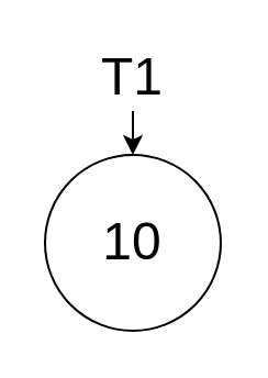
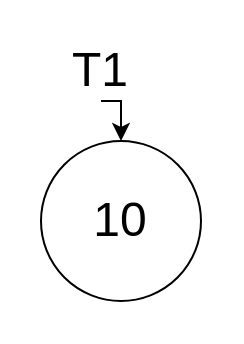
  <mxCell id="0" />
  <mxCell id="1" parent="0" />
  <mxCell id="2" value="&lt;font style=&quot;font-size: 24px&quot;&gt;10&lt;/font&gt;" style="ellipse;whiteSpace=wrap;html=1;aspect=fixed;" vertex="1" parent="1"><mxGeometry x="20" y="70" width="80" height="80" as="geometry" /></mxCell>
  <mxCell id="3" style="edgeStyle=orthogonalEdgeStyle;rounded=0;orthogonalLoop=1;jettySize=auto;html=1;exitX=0.5;exitY=1;exitDx=0;exitDy=0;entryX=0.5;entryY=0;entryDx=0;entryDy=0;fontSize=24;" edge="1" parent="1" source="4" target="2"><mxGeometry relative="1" as="geometry" /></mxCell>
- <mxCell id="4" value="T1" style="text;html=1;strokeColor=none;fillColor=none;align=center;verticalAlign=middle;whiteSpace=wrap;rounded=0;fontSize=24;" vertex="1" parent="1"><mxGeometry x="30" y="20" width="60" height="30" as="geometry" /></mxCell>
+ <mxCell id="4" value="T1" style="text;html=1;strokeColor=none;fillColor=none;align=center;verticalAlign=middle;whiteSpace=wrap;rounded=0;fontSize=24;" vertex="1" parent="1"><mxGeometry x="20" y="20" width="60" height="30" as="geometry" /></mxCell>
